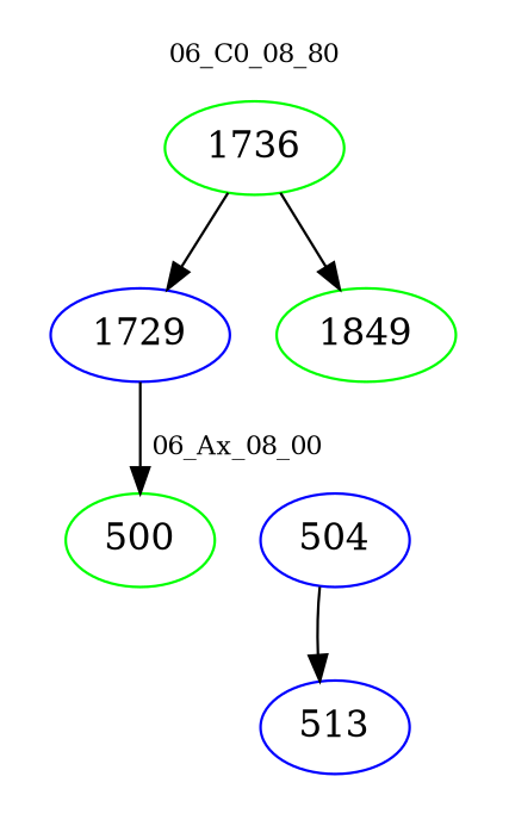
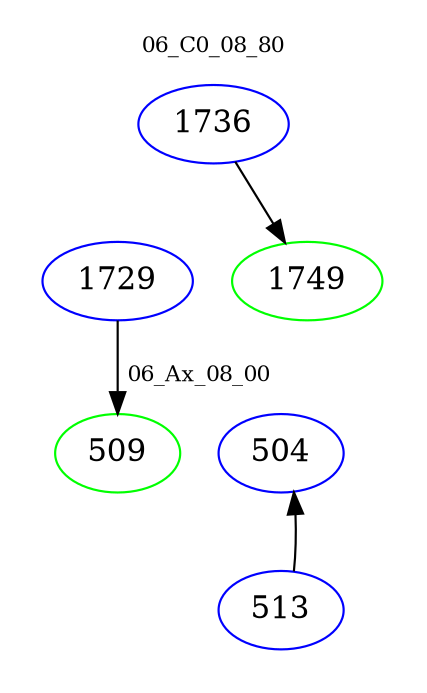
  digraph {
    node [color=blue]
    edge [color=black]
    n1 [label=504]
-   n2 [color=green label=500]
+   n2 [color=green label=509]
    n3 [label=513]
-   n4 [color=green label=1736]
+   n4 [label=1736]
    n5 [label=1729]
-   n6 [color=green label=1849]
+   n6 [color=green label=1749]
    subgraph cluster_1 {
      color=white
      fontsize=10
      label="06_Ax_08_00"
      n1
      n2
      n3
    }
    subgraph cluster_2 {
      color=white
      fontsize=10
      label="06_C0_08_80"
      n4
      n5
      n6
    }
-   n1 -> n3
-   n4 -> n5
+   n3 -> n1
    n4 -> n6
    n5 -> n2
  }
